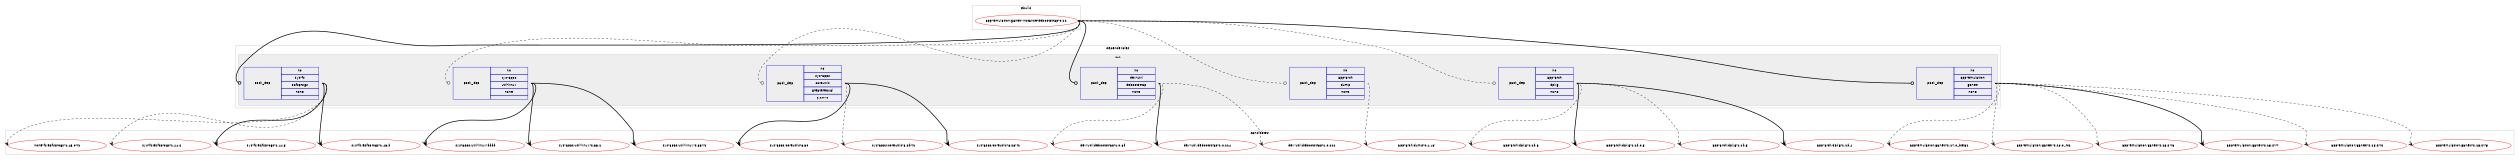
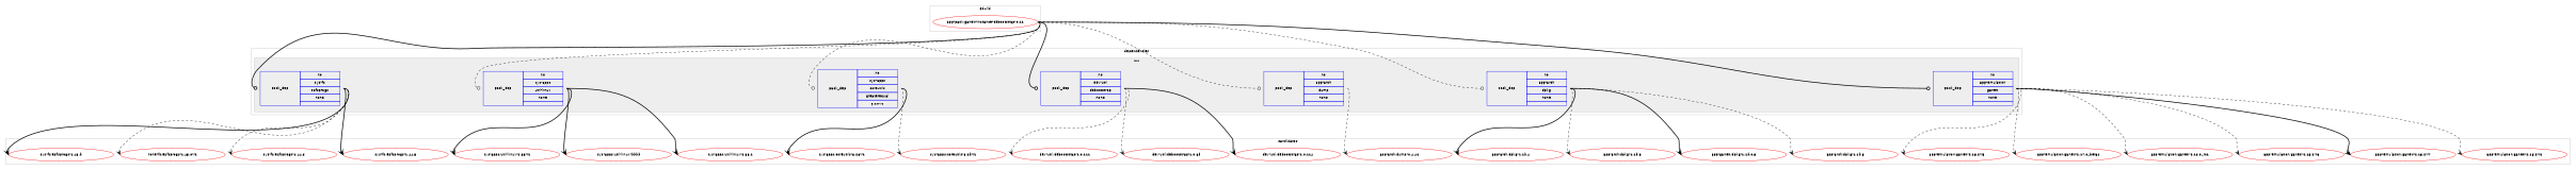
  digraph {
    compound=true
    concentrate=true
    fontname=Helvetica
    fontsize=10
    newrank=true
    rankdir=TB
    ranksep=1.5
    node [color=red fontname=Helvetica fontsize=10]
    edge [arrowhead=vee headport=w style=dashed tailport=e weight=100]
-   n1 [label="app-emulation/ganeti-instance-debootstrap-0.11" width=4]
+   n1 [label="app-pack/ganeti-instance-debootstrap-0.11" width=4]
    n2 [color=blue label=<<TABLE BORDER="0" CELLBORDER="1" CELLSPACING="0" CELLPADDING="4" WIDTH="220"><TR><TD ROWSPAN="6" CELLPADDING="30">pack_dep</TD></TR><TR><TD WIDTH="110">no</TD></TR><TR><TD>app-emulation</TD></TR><TR><TD>ganeti</TD></TR><TR><TD>none</TD></TR><TR><TD></TD></TR></TABLE>> shape=none]
    n3 [color=blue label=<<TABLE BORDER="0" CELLBORDER="1" CELLSPACING="0" CELLPADDING="4" WIDTH="220"><TR><TD ROWSPAN="6" CELLPADDING="30">pack_dep</TD></TR><TR><TD WIDTH="110">no</TD></TR><TR><TD>app-arch</TD></TR><TR><TD>dpkg</TD></TR><TR><TD>none</TD></TR><TR><TD></TD></TR></TABLE>> shape=none]
    n4 [color=blue label=<<TABLE BORDER="0" CELLBORDER="1" CELLSPACING="0" CELLPADDING="4" WIDTH="220"><TR><TD ROWSPAN="6" CELLPADDING="30">pack_dep</TD></TR><TR><TD WIDTH="110">no</TD></TR><TR><TD>app-arch</TD></TR><TR><TD>dump</TD></TR><TR><TD>none</TD></TR><TR><TD></TD></TR></TABLE>> shape=none]
    n5 [color=blue label=<<TABLE BORDER="0" CELLBORDER="1" CELLSPACING="0" CELLPADDING="4" WIDTH="220"><TR><TD ROWSPAN="6" CELLPADDING="30">pack_dep</TD></TR><TR><TD WIDTH="110">no</TD></TR><TR><TD>dev-util</TD></TR><TR><TD>debootstrap</TD></TR><TR><TD>none</TD></TR><TR><TD></TD></TR></TABLE>> shape=none]
    n6 [color=blue label=<<TABLE BORDER="0" CELLBORDER="1" CELLSPACING="0" CELLPADDING="4" WIDTH="220"><TR><TD ROWSPAN="6" CELLPADDING="30">pack_dep</TD></TR><TR><TD WIDTH="110">no</TD></TR><TR><TD>sys-apps</TD></TR><TR><TD>coreutils</TD></TR><TR><TD>greaterequal</TD></TR><TR><TD>6.10-r1</TD></TR></TABLE>> shape=none]
    n7 [color=blue label=<<TABLE BORDER="0" CELLBORDER="1" CELLSPACING="0" CELLPADDING="4" WIDTH="220"><TR><TD ROWSPAN="6" CELLPADDING="30">pack_dep</TD></TR><TR><TD WIDTH="110">no</TD></TR><TR><TD>sys-apps</TD></TR><TR><TD>util-linux</TD></TR><TR><TD>none</TD></TR><TR><TD></TD></TR></TABLE>> shape=none]
    n8 [color=blue label=<<TABLE BORDER="0" CELLBORDER="1" CELLSPACING="0" CELLPADDING="4" WIDTH="220"><TR><TD ROWSPAN="6" CELLPADDING="30">pack_dep</TD></TR><TR><TD WIDTH="110">no</TD></TR><TR><TD>sys-fs</TD></TR><TR><TD>e2fsprogs</TD></TR><TR><TD>none</TD></TR><TR><TD></TD></TR></TABLE>> shape=none]
-   n9 [label="app-arch/dpkg-1.19.0.5" width=4]
+   n9 [label="app-ganeti/dpkg-1.19.0.5" width=4]
    n10 [label="app-arch/dpkg-1.19.3" width=4]
    n11 [label="app-arch/dpkg-1.19.4" width=4]
    n12 [label="app-arch/dpkg-1.19.5" width=4]
    n13 [label="app-arch/dump-0.4.46" width=4]
    n14 [label="app-emulation/ganeti-2.15.2-r5" width=4]
    n15 [label="app-emulation/ganeti-2.15.2-r6" width=4]
    n16 [label="app-emulation/ganeti-2.15.2-r7" width=4]
    n17 [label="app-emulation/ganeti-2.15.2-r8" width=4]
    n18 [label="app-emulation/ganeti-2.16.0_rc1" width=4]
    n19 [label="app-emulation/ganeti-2.17.0_beta1" width=4]
    n20 [label="dev-util/debootstrap-1.0.111" width=4]
    n21 [label="dev-util/debootstrap-1.0.114" width=4]
    n22 [label="dev-util/debootstrap-1.0.89" width=4]
    n23 [label="sys-apps/coreutils-8.28-r1" width=4]
    n24 [label="sys-apps/coreutils-8.29-r1" width=4]
-   n25 [label="sys-apps/coreutils-8.30" width=4]
    n26 [label="sys-apps/util-linux-2.33-r1" width=4]
    n27 [label="sys-apps/util-linux-2.33.1" width=4]
    n28 [label="sys-apps/util-linux-9999" width=4]
    n29 [label="sys-fs/e2fsprogs-1.43.9" width=4]
    n30 [label="sys-fs/e2fsprogs-1.44.5" width=4]
    n31 [label="sys-fs/e2fsprogs-1.44.6" width=4]
    n32 [label="none-fs/e2fsprogs-1.45.0-r1" width=4]
    subgraph cluster_1 {
      color=gray
      label=<<i>ebuild</i>>
      rank=same
      n1
    }
    subgraph cluster_2 {
      color=gray
      label=<<i>dependencies</i>>
      subgraph cluster_3 {
        color=gray
        fillcolor="#eeeeee"
        label=<<i>compile</i>>
        style=filled
      }
      subgraph cluster_4 {
        color=gray
        fillcolor="#eeeeee"
        label=<<i>compile and run</i>>
        style=filled
      }
      subgraph cluster_5 {
        color=gray
        fillcolor="#eeeeee"
        label=<<i>run</i>>
        style=filled
        subgraph sub_6 {
          color=gray
          fillcolor="#eeeeee"
          label=<<i>run</i>>
          style=filled
          n2
        }
        subgraph sub_7 {
          color=gray
          fillcolor="#eeeeee"
          label=<<i>run</i>>
          style=filled
          n3
        }
        subgraph sub_8 {
          color=gray
          fillcolor="#eeeeee"
          label=<<i>run</i>>
          style=filled
          n4
        }
        subgraph sub_9 {
          color=gray
          fillcolor="#eeeeee"
          label=<<i>run</i>>
          style=filled
          n5
        }
        subgraph sub_10 {
          color=gray
          fillcolor="#eeeeee"
          label=<<i>run</i>>
          style=filled
          n6
        }
        subgraph sub_11 {
          color=gray
          fillcolor="#eeeeee"
          label=<<i>run</i>>
          style=filled
          n7
        }
        subgraph sub_12 {
          color=gray
          fillcolor="#eeeeee"
          label=<<i>run</i>>
          style=filled
          n8
        }
      }
    }
    subgraph cluster_13 {
      color=gray
      label=<<i>candidates</i>>
      rank=same
      subgraph sub_14 {
        color=black
        label=<<i>candidates</i>>
        nodesep=1
        rank=same
        n9
        n10
        n11
        n12
      }
      subgraph sub_15 {
        color=black
        label=<<i>candidates</i>>
        nodesep=1
        rank=same
        n13
      }
      subgraph sub_16 {
        color=black
        label=<<i>candidates</i>>
        nodesep=1
        rank=same
        n14
        n15
        n16
        n17
        n18
        n19
      }
      subgraph sub_17 {
        color=black
        label=<<i>candidates</i>>
        nodesep=1
        rank=same
        n20
        n21
        n22
      }
      subgraph sub_18 {
        color=black
        label=<<i>candidates</i>>
        nodesep=1
        rank=same
        n23
        n24
-       n25
      }
      subgraph sub_19 {
        color=black
        label=<<i>candidates</i>>
        nodesep=1
        rank=same
        n26
        n27
        n28
      }
      subgraph sub_20 {
        color=black
        label=<<i>candidates</i>>
        nodesep=1
        rank=same
        n29
        n30
        n31
        n32
      }
    }
    n1 -> n2 [arrowhead=odot style=bold weight=20]
    n1 -> n3 [arrowhead=odot weight=20]
    n1 -> n4 [arrowhead=odot weight=20]
    n1 -> n5 [arrowhead=odot style=bold weight=20]
    n1 -> n6 [arrowhead=odot weight=20]
    n1 -> n7 [arrowhead=odot weight=20]
    n1 -> n8 [arrowhead=odot style=bold weight=20]
    n2 -> n14
    n2 -> n15
    n2 -> n16 [style=bold]
    n2 -> n17
    n2 -> n18
    n2 -> n19
    n3 -> n9 [style=bold]
    n3 -> n10
    n3 -> n11 [style=bold]
    n3 -> n12
    n4 -> n13
    n5 -> n20
    n5 -> n21 [style=bold]
    n5 -> n22
    n6 -> n23 [style=bold]
    n6 -> n24
-   n6 -> n25 [style=bold]
    n7 -> n26 [style=bold]
    n7 -> n27 [style=bold]
    n7 -> n28 [style=bold]
    n8 -> n29 [style=bold]
    n8 -> n30 [style=bold]
    n8 -> n31
    n8 -> n32
  }
